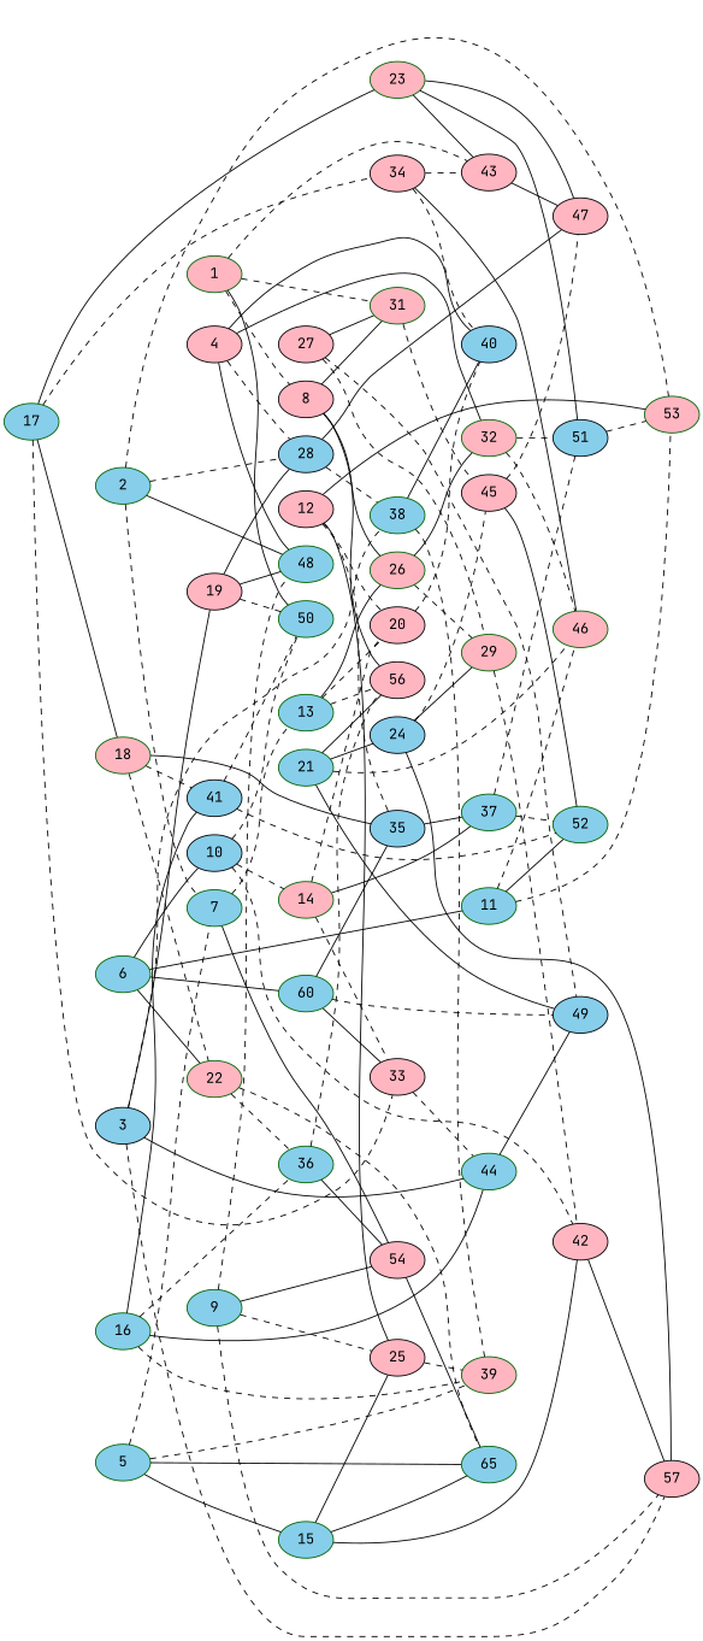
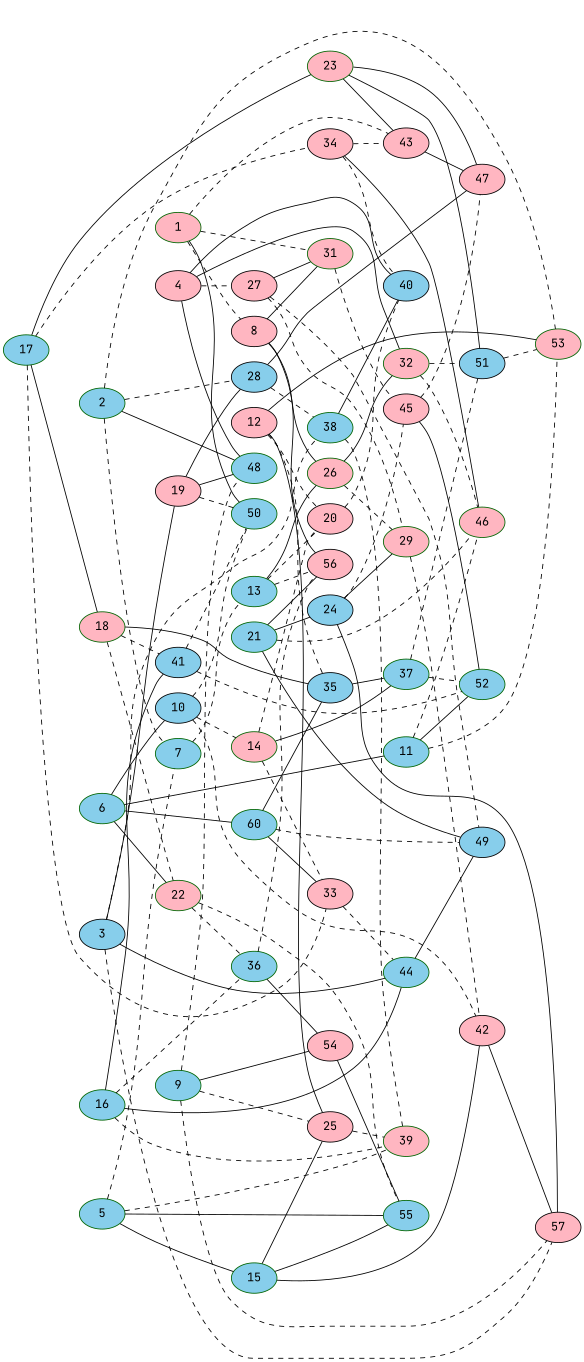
  graph {
    fontname="JetBrains Mono"
    rankdir=LR
    node [color=darkgreen fillcolor=skyblue fontname="JetBrains Mono" style=filled]
    edge [fontname="JetBrains Mono" style=dashed]
    1 [fillcolor=lightpink]
    8 [color=black fillcolor=lightpink]
    31 [fillcolor=lightpink]
    43 [color=black fillcolor=lightpink]
    50
    26 [fillcolor=lightpink]
    56 [color=black fillcolor=lightpink]
    45 [color=black fillcolor=lightpink]
    47 [color=black fillcolor=lightpink]
    2
    7
    28 [color=black]
    48
    53 [fillcolor=lightpink]
    13
    54 [color=black fillcolor=lightpink]
    38
    3 [color=black]
    19 [color=black fillcolor=lightpink]
    44
    57 [color=black fillcolor=lightpink]
    40 [color=black]
    39 [fillcolor=lightpink]
    49 [color=black]
    4 [color=black fillcolor=lightpink]
    27 [color=black fillcolor=lightpink]
    32 [fillcolor=lightpink]
    29 [fillcolor=lightpink]
    46 [fillcolor=lightpink]
    51 [color=black]
    5
    15
-   55 [label=65]
+   55
    25 [color=black fillcolor=lightpink]
    42 [color=black fillcolor=lightpink]
    10 [color=black]
    6
    11
    22 [fillcolor=lightpink]
    n40 [label=60]
    14 [fillcolor=lightpink]
    52
    36
    35 [color=black]
    33 [color=black fillcolor=lightpink]
    20 [color=black fillcolor=lightpink]
    9
    37
    12 [color=black fillcolor=lightpink]
    16
    41 [color=black]
    17
    18 [fillcolor=lightpink]
    23 [fillcolor=lightpink]
    34 [color=black fillcolor=lightpink]
    21
    24 [color=black]
    1 -- 8
    1 -- 31
    1 -- 43
    1 -- 50 [style=solid]
    8 -- 31 [style=solid]
    8 -- 26 [style=solid]
    8 -- 56 [style=solid]
    31 -- 45
    43 -- 47 [style=solid]
    26 -- 32 [style=solid]
    26 -- 29
    45 -- 47
    45 -- 52 [style=solid]
    2 -- 7
    2 -- 28
    2 -- 48 [style=solid]
    2 -- 53
    7 -- 13
-   7 -- 54 [style=solid]
    28 -- 47 [style=solid]
    28 -- 38
    13 -- 26 [style=solid]
    13 -- 56
    13 -- 20
    54 -- 55 [style=solid]
    38 -- 40 [style=solid]
    38 -- 39
    3 -- 38
    3 -- 19 [style=solid]
    3 -- 44 [style=solid]
    3 -- 57
    19 -- 50
    19 -- 28 [style=solid]
    19 -- 48 [style=solid]
    44 -- 49 [style=solid]
    4 -- 48 [style=solid]
    4 -- 40 [style=solid]
-   4 -- 28
+   4 -- 27
    4 -- 32 [style=solid]
    27 -- 31 [style=solid]
    27 -- 49
    27 -- 29
    32 -- 46
    32 -- 51
    29 -- 42
    51 -- 53
    5 -- 7
    5 -- 39
    5 -- 15 [style=solid]
    5 -- 55 [style=solid]
    15 -- 55 [style=solid]
    15 -- 25 [style=solid]
    15 -- 42 [style=solid]
    25 -- 39
    42 -- 57 [style=solid]
    10 -- 50
    10 -- 42
    10 -- 14
    6 -- 10 [style=solid]
    6 -- 11 [style=solid]
    6 -- 22 [style=solid]
    6 -- n40 [style=solid]
    11 -- 53
    11 -- 46
    11 -- 52 [style=solid]
    22 -- 55
    22 -- 36
    n40 -- 49
    n40 -- 35 [style=solid]
    n40 -- 33 [style=solid]
    14 -- 33
    14 -- 20
    14 -- 37 [style=solid]
    36 -- 56
    36 -- 54 [style=solid]
    35 -- 37 [style=solid]
    33 -- 44
    20 -- 40
    9 -- 48
    9 -- 54 [style=solid]
    9 -- 57
    9 -- 25
    37 -- 51
    37 -- 52
    12 -- 53 [style=solid]
    12 -- 25 [style=solid]
    12 -- 35
    12 -- 20
    16 -- 44 [style=solid]
    16 -- 39
    16 -- 36
    16 -- 41 [style=solid]
    41 -- 50
    41 -- 52
    17 -- 33
    17 -- 18 [style=solid]
    17 -- 23 [style=solid]
    17 -- 34
    18 -- 22
    18 -- 35 [style=solid]
    18 -- 41
    23 -- 43 [style=solid]
    23 -- 47 [style=solid]
    23 -- 51 [style=solid]
    34 -- 43
    34 -- 40
    34 -- 46 [style=solid]
    21 -- 56 [style=solid]
    21 -- 49 [style=solid]
    21 -- 46
    21 -- 24 [style=solid]
    24 -- 45
    24 -- 57 [style=solid]
    24 -- 29 [style=solid]
  }
